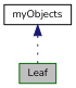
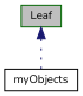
  digraph {
    fontname=Nunito
    node [fontname=Nunito fontsize=10 shape=record style=filled]
    n1 [color=darkgreen fillcolor=grey75 fontcolor=black height=0.2 label=Leaf width=0.4]
    n2 [color=black fillcolor=white height=0.2 label=myObjects width=0.4]
-   n2 -> n1 [color=midnightblue dir=back fontname=Nunito fontsize=10 labelfontname=Helvetica labelfontsize=10 style=dotted]
+   n1 -> n2 [color=midnightblue dir=back fontname=Nunito fontsize=10 labelfontname=Helvetica labelfontsize=10 style=dotted]
  }
